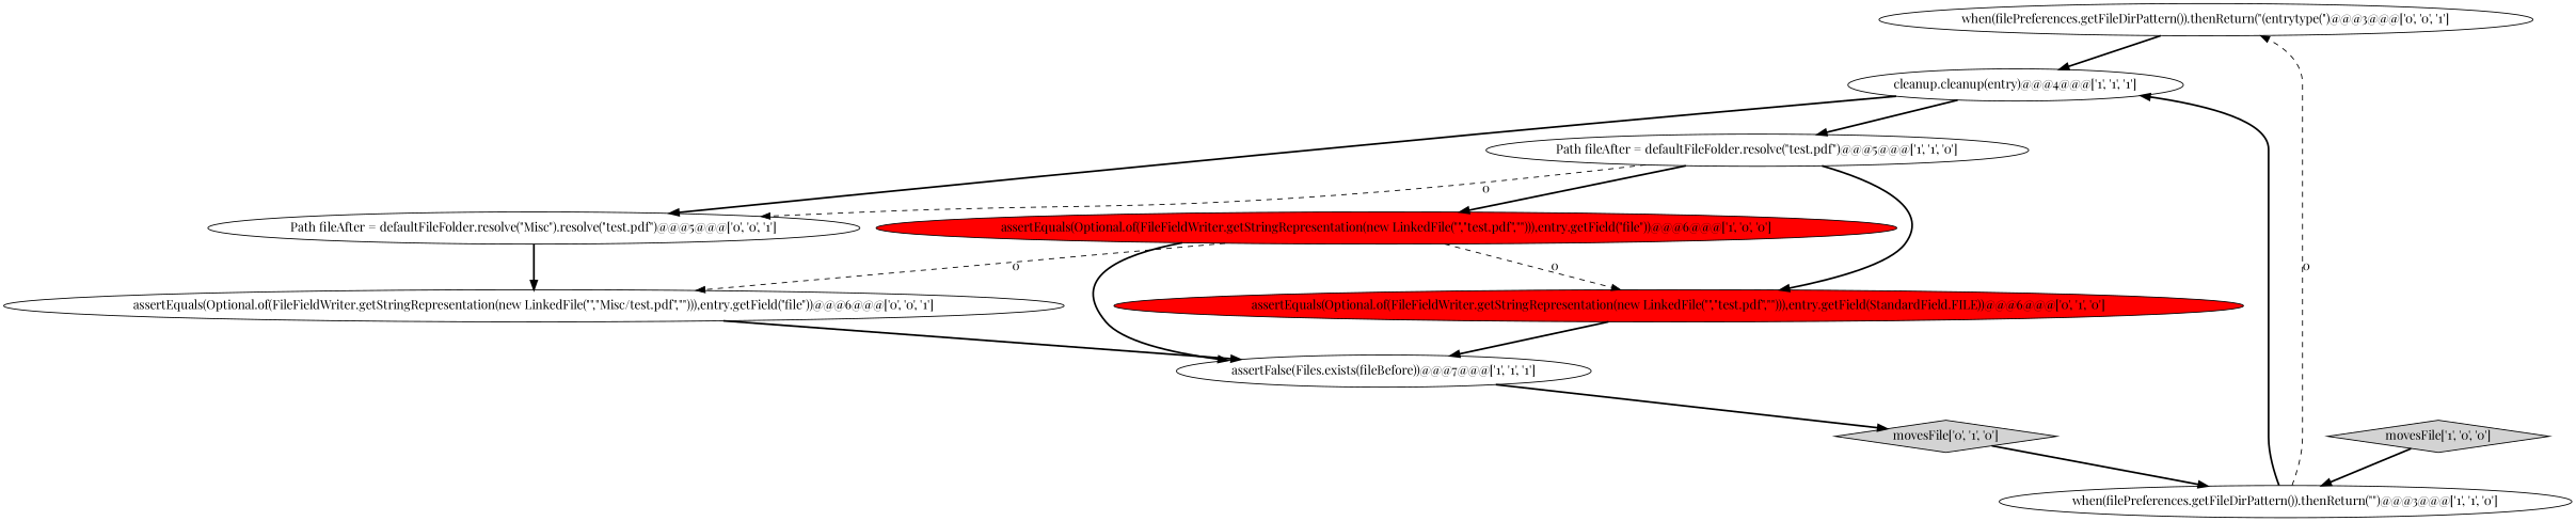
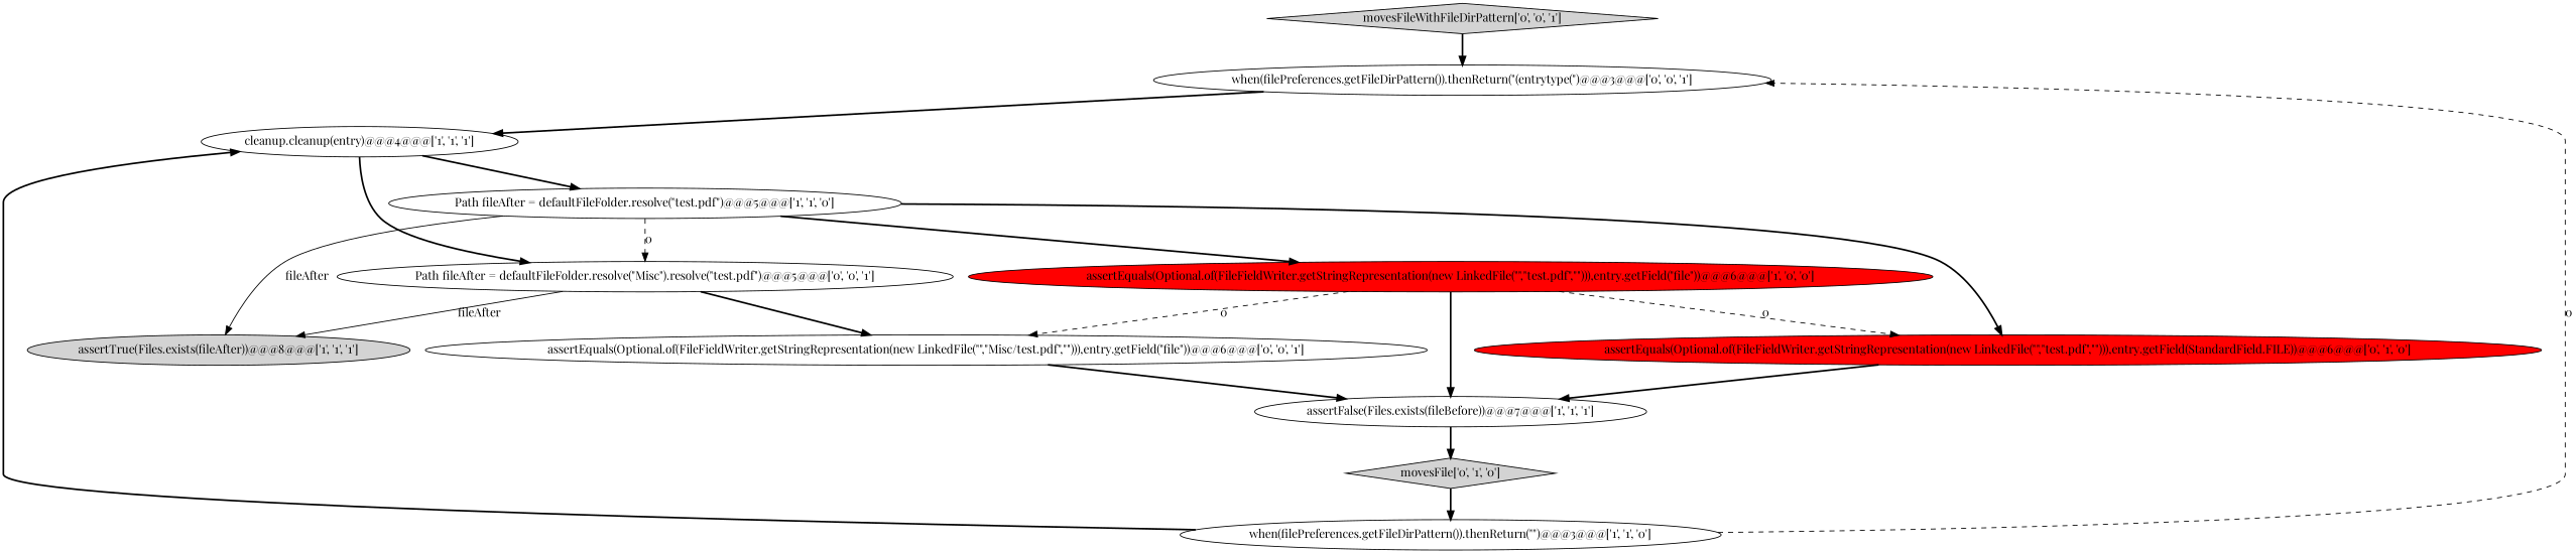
  digraph {
    fontname="Playfair Display"
    node [fillcolor=white fontname="Playfair Display" shape=ellipse style=filled]
    edge [fontname="Playfair Display" style=bold]
    n1 [label="when(filePreferences.getFileDirPattern()).thenReturn(\"(entrytype(\")@@@3@@@['0', '0', '1']"]
    n2 [label="cleanup.cleanup(entry)@@@4@@@['1', '1', '1']"]
    n3 [label="Path fileAfter = defaultFileFolder.resolve(\"Misc\").resolve(\"test.pdf\")@@@5@@@['0', '0', '1']"]
    n4 [label="Path fileAfter = defaultFileFolder.resolve(\"test.pdf\")@@@5@@@['1', '1', '0']"]
    n5 [fillcolor=lightgray label="movesFile['0', '1', '0']" shape=diamond]
    n6 [label="when(filePreferences.getFileDirPattern()).thenReturn(\"\")@@@3@@@['1', '1', '0']"]
    n7 [label="assertEquals(Optional.of(FileFieldWriter.getStringRepresentation(new LinkedFile(\"\",\"Misc/test.pdf\",\"\"))),entry.getField(\"file\"))@@@6@@@['0', '0', '1']"]
    n8 [label="assertFalse(Files.exists(fileBefore))@@@7@@@['1', '1', '1']"]
+   n9 [fillcolor=lightgray label="assertTrue(Files.exists(fileAfter))@@@8@@@['1', '1', '1']"]
    n10 [fillcolor=red label="assertEquals(Optional.of(FileFieldWriter.getStringRepresentation(new LinkedFile(\"\",\"test.pdf\",\"\"))),entry.getField(StandardField.FILE))@@@6@@@['0', '1', '0']"]
    n11 [fillcolor=red label="assertEquals(Optional.of(FileFieldWriter.getStringRepresentation(new LinkedFile(\"\",\"test.pdf\",\"\"))),entry.getField(\"file\"))@@@6@@@['1', '0', '0']"]
-   n13 [fillcolor=lightgray label="movesFile['1', '0', '0']" shape=diamond]
+   n12 [fillcolor=lightgray label="movesFileWithFileDirPattern['0', '0', '1']" shape=diamond]
    n1 -> n2
    n2 -> n3
    n2 -> n4
    n3 -> n7
+   n3 -> n9 [label=fileAfter style=solid]
    n4 -> n3 [label=0 style=dashed]
+   n4 -> n9 [label=fileAfter style=solid]
    n4 -> n10
    n4 -> n11
    n5 -> n6
    n6 -> n1 [label=0 style=dashed]
    n6 -> n2
    n7 -> n8
    n8 -> n5
    n10 -> n8
    n11 -> n7 [label=0 style=dashed]
    n11 -> n8
    n11 -> n10 [label=0 style=dashed]
-   n13 -> n6
+   n12 -> n1
  }
